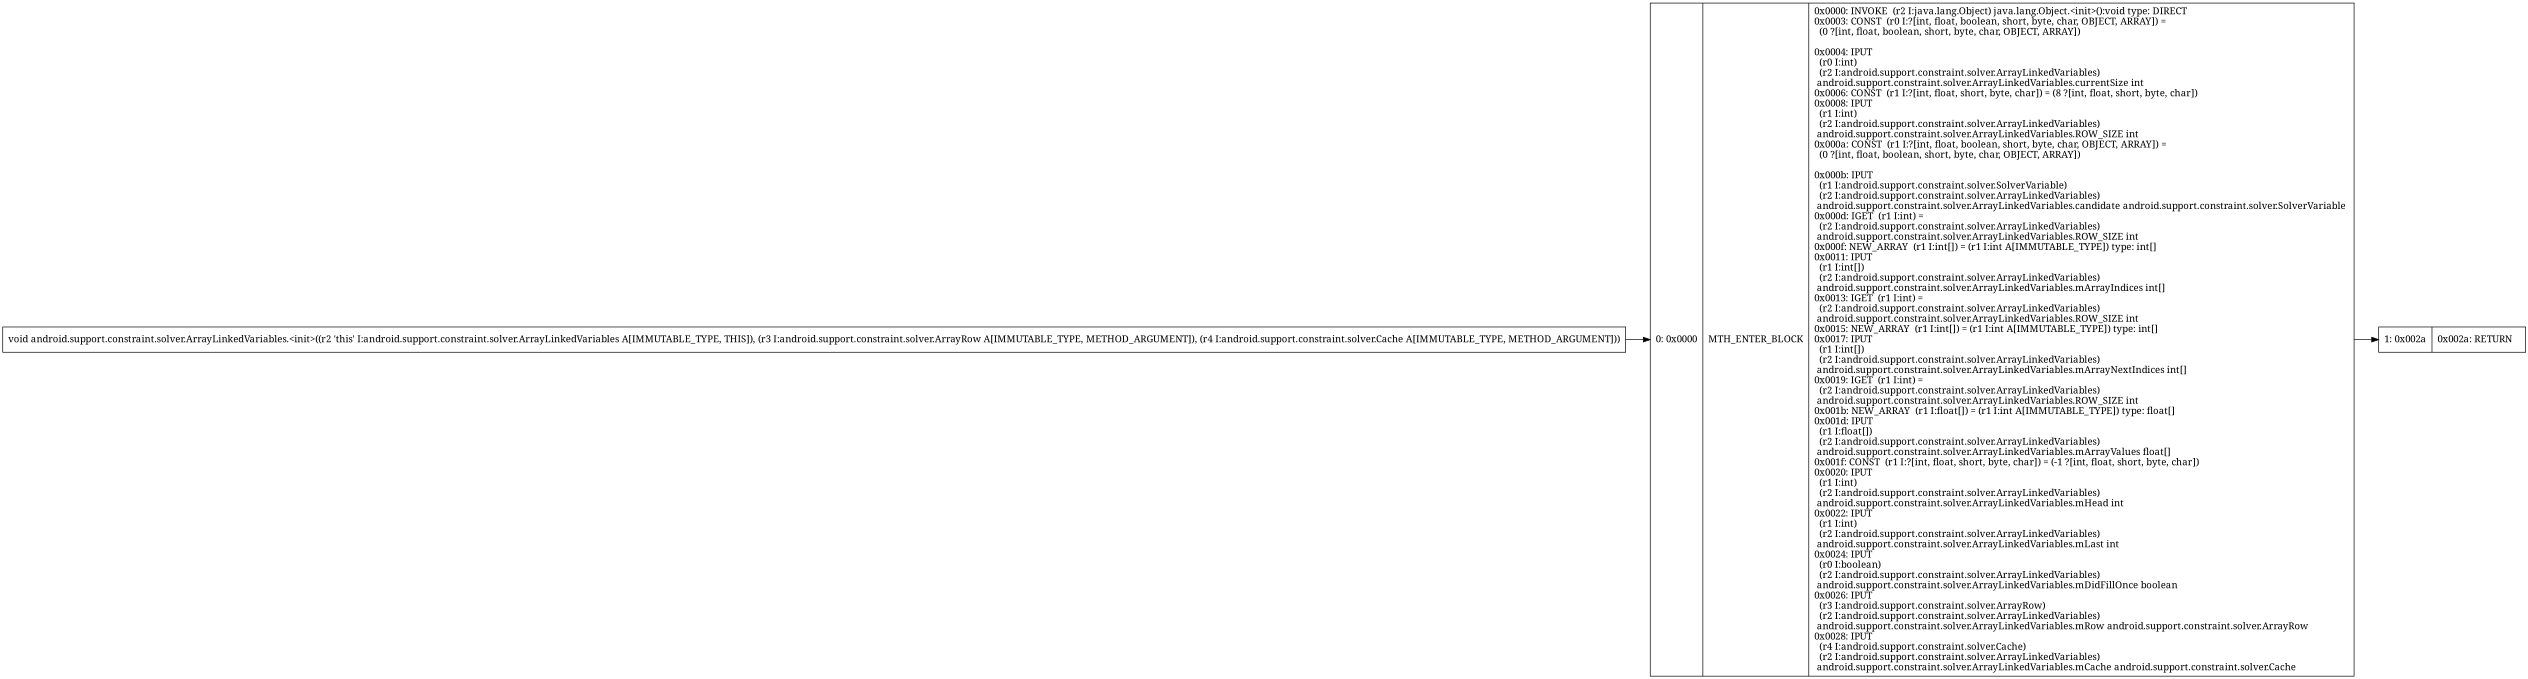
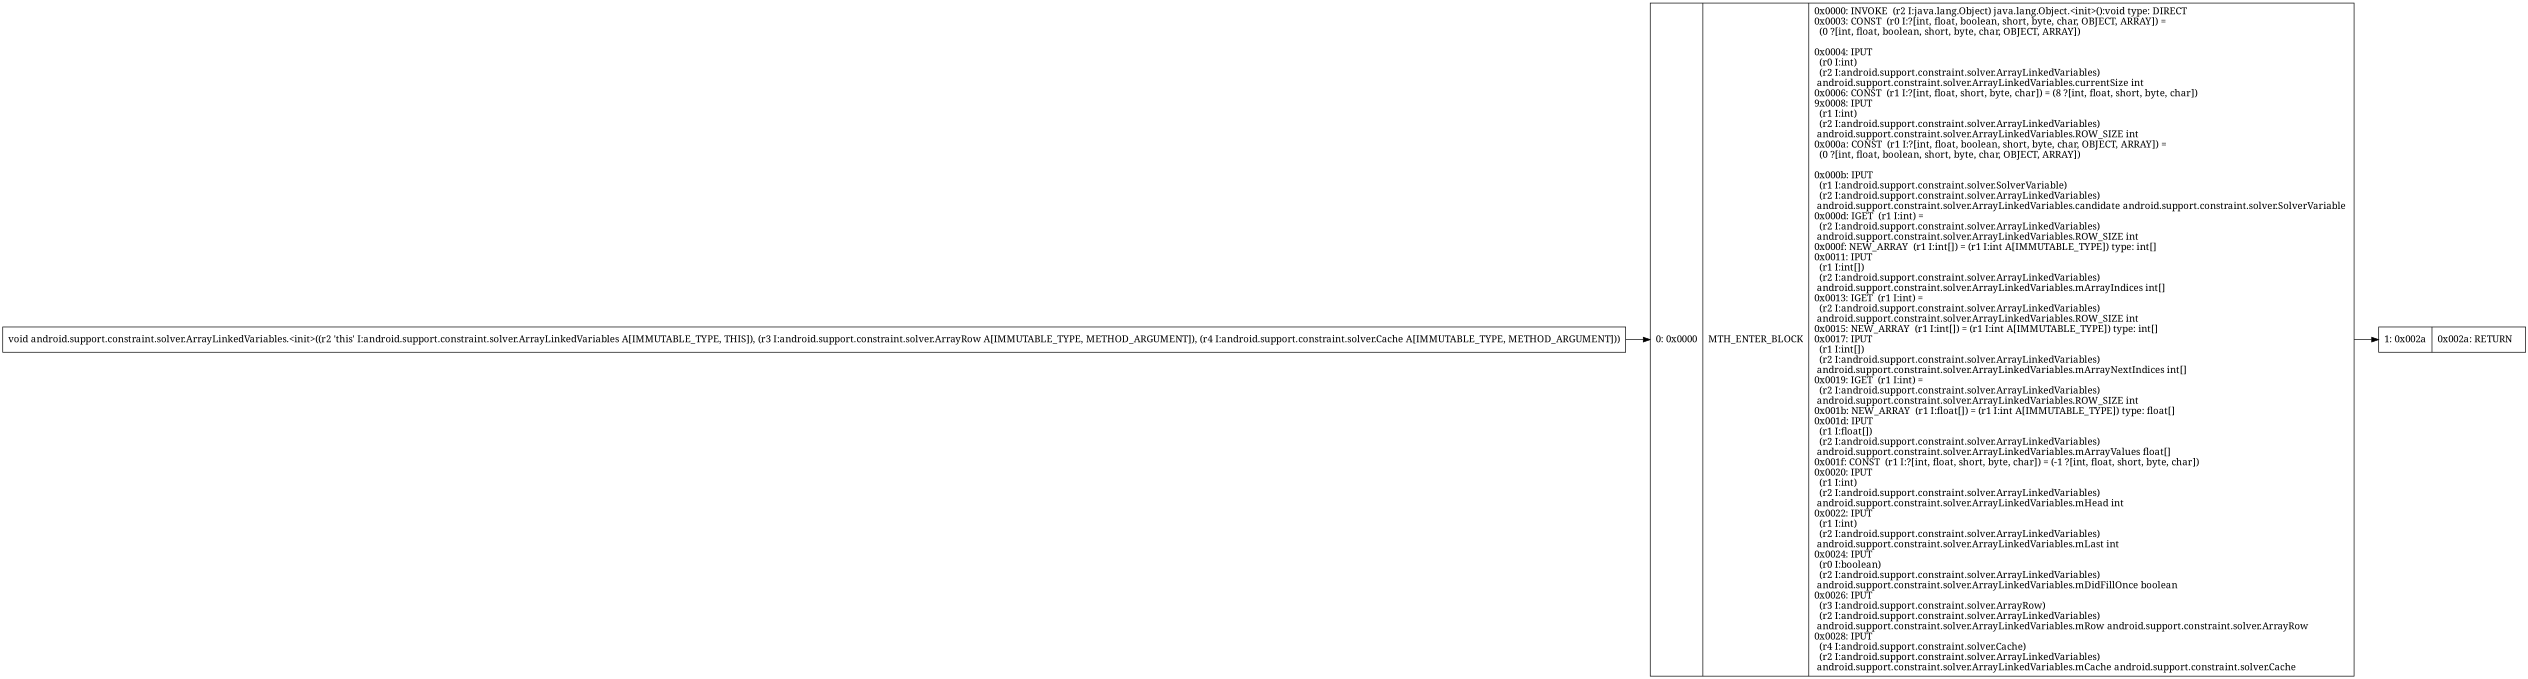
  digraph {
    rankdir=LR
    fontname="Noto Serif"
    node [shape=record fontname="Noto Serif"]
    edge [fontname="Noto Serif"]
-   n1 [label="{0\:\ 0x0000|MTH_ENTER_BLOCK\l|0x0000: INVOKE  (r2 I:java.lang.Object) java.lang.Object.\<init\>():void type: DIRECT \l0x0003: CONST  (r0 I:?[int, float, boolean, short, byte, char, OBJECT, ARRAY]) = \l  (0 ?[int, float, boolean, short, byte, char, OBJECT, ARRAY])\l \l0x0004: IPUT  \l  (r0 I:int)\l  (r2 I:android.support.constraint.solver.ArrayLinkedVariables)\l android.support.constraint.solver.ArrayLinkedVariables.currentSize int \l0x0006: CONST  (r1 I:?[int, float, short, byte, char]) = (8 ?[int, float, short, byte, char]) \l0x0008: IPUT  \l  (r1 I:int)\l  (r2 I:android.support.constraint.solver.ArrayLinkedVariables)\l android.support.constraint.solver.ArrayLinkedVariables.ROW_SIZE int \l0x000a: CONST  (r1 I:?[int, float, boolean, short, byte, char, OBJECT, ARRAY]) = \l  (0 ?[int, float, boolean, short, byte, char, OBJECT, ARRAY])\l \l0x000b: IPUT  \l  (r1 I:android.support.constraint.solver.SolverVariable)\l  (r2 I:android.support.constraint.solver.ArrayLinkedVariables)\l android.support.constraint.solver.ArrayLinkedVariables.candidate android.support.constraint.solver.SolverVariable \l0x000d: IGET  (r1 I:int) = \l  (r2 I:android.support.constraint.solver.ArrayLinkedVariables)\l android.support.constraint.solver.ArrayLinkedVariables.ROW_SIZE int \l0x000f: NEW_ARRAY  (r1 I:int[]) = (r1 I:int A[IMMUTABLE_TYPE]) type: int[] \l0x0011: IPUT  \l  (r1 I:int[])\l  (r2 I:android.support.constraint.solver.ArrayLinkedVariables)\l android.support.constraint.solver.ArrayLinkedVariables.mArrayIndices int[] \l0x0013: IGET  (r1 I:int) = \l  (r2 I:android.support.constraint.solver.ArrayLinkedVariables)\l android.support.constraint.solver.ArrayLinkedVariables.ROW_SIZE int \l0x0015: NEW_ARRAY  (r1 I:int[]) = (r1 I:int A[IMMUTABLE_TYPE]) type: int[] \l0x0017: IPUT  \l  (r1 I:int[])\l  (r2 I:android.support.constraint.solver.ArrayLinkedVariables)\l android.support.constraint.solver.ArrayLinkedVariables.mArrayNextIndices int[] \l0x0019: IGET  (r1 I:int) = \l  (r2 I:android.support.constraint.solver.ArrayLinkedVariables)\l android.support.constraint.solver.ArrayLinkedVariables.ROW_SIZE int \l0x001b: NEW_ARRAY  (r1 I:float[]) = (r1 I:int A[IMMUTABLE_TYPE]) type: float[] \l0x001d: IPUT  \l  (r1 I:float[])\l  (r2 I:android.support.constraint.solver.ArrayLinkedVariables)\l android.support.constraint.solver.ArrayLinkedVariables.mArrayValues float[] \l0x001f: CONST  (r1 I:?[int, float, short, byte, char]) = (\-1 ?[int, float, short, byte, char]) \l0x0020: IPUT  \l  (r1 I:int)\l  (r2 I:android.support.constraint.solver.ArrayLinkedVariables)\l android.support.constraint.solver.ArrayLinkedVariables.mHead int \l0x0022: IPUT  \l  (r1 I:int)\l  (r2 I:android.support.constraint.solver.ArrayLinkedVariables)\l android.support.constraint.solver.ArrayLinkedVariables.mLast int \l0x0024: IPUT  \l  (r0 I:boolean)\l  (r2 I:android.support.constraint.solver.ArrayLinkedVariables)\l android.support.constraint.solver.ArrayLinkedVariables.mDidFillOnce boolean \l0x0026: IPUT  \l  (r3 I:android.support.constraint.solver.ArrayRow)\l  (r2 I:android.support.constraint.solver.ArrayLinkedVariables)\l android.support.constraint.solver.ArrayLinkedVariables.mRow android.support.constraint.solver.ArrayRow \l0x0028: IPUT  \l  (r4 I:android.support.constraint.solver.Cache)\l  (r2 I:android.support.constraint.solver.ArrayLinkedVariables)\l android.support.constraint.solver.ArrayLinkedVariables.mCache android.support.constraint.solver.Cache \l}"]
+   n1 [label="{0\:\ 0x0000|MTH_ENTER_BLOCK\l|0x0000: INVOKE  (r2 I:java.lang.Object) java.lang.Object.\<init\>():void type: DIRECT \l0x0003: CONST  (r0 I:?[int, float, boolean, short, byte, char, OBJECT, ARRAY]) = \l  (0 ?[int, float, boolean, short, byte, char, OBJECT, ARRAY])\l \l0x0004: IPUT  \l  (r0 I:int)\l  (r2 I:android.support.constraint.solver.ArrayLinkedVariables)\l android.support.constraint.solver.ArrayLinkedVariables.currentSize int \l0x0006: CONST  (r1 I:?[int, float, short, byte, char]) = (8 ?[int, float, short, byte, char]) \l9x0008: IPUT  \l  (r1 I:int)\l  (r2 I:android.support.constraint.solver.ArrayLinkedVariables)\l android.support.constraint.solver.ArrayLinkedVariables.ROW_SIZE int \l0x000a: CONST  (r1 I:?[int, float, boolean, short, byte, char, OBJECT, ARRAY]) = \l  (0 ?[int, float, boolean, short, byte, char, OBJECT, ARRAY])\l \l0x000b: IPUT  \l  (r1 I:android.support.constraint.solver.SolverVariable)\l  (r2 I:android.support.constraint.solver.ArrayLinkedVariables)\l android.support.constraint.solver.ArrayLinkedVariables.candidate android.support.constraint.solver.SolverVariable \l0x000d: IGET  (r1 I:int) = \l  (r2 I:android.support.constraint.solver.ArrayLinkedVariables)\l android.support.constraint.solver.ArrayLinkedVariables.ROW_SIZE int \l0x000f: NEW_ARRAY  (r1 I:int[]) = (r1 I:int A[IMMUTABLE_TYPE]) type: int[] \l0x0011: IPUT  \l  (r1 I:int[])\l  (r2 I:android.support.constraint.solver.ArrayLinkedVariables)\l android.support.constraint.solver.ArrayLinkedVariables.mArrayIndices int[] \l0x0013: IGET  (r1 I:int) = \l  (r2 I:android.support.constraint.solver.ArrayLinkedVariables)\l android.support.constraint.solver.ArrayLinkedVariables.ROW_SIZE int \l0x0015: NEW_ARRAY  (r1 I:int[]) = (r1 I:int A[IMMUTABLE_TYPE]) type: int[] \l0x0017: IPUT  \l  (r1 I:int[])\l  (r2 I:android.support.constraint.solver.ArrayLinkedVariables)\l android.support.constraint.solver.ArrayLinkedVariables.mArrayNextIndices int[] \l0x0019: IGET  (r1 I:int) = \l  (r2 I:android.support.constraint.solver.ArrayLinkedVariables)\l android.support.constraint.solver.ArrayLinkedVariables.ROW_SIZE int \l0x001b: NEW_ARRAY  (r1 I:float[]) = (r1 I:int A[IMMUTABLE_TYPE]) type: float[] \l0x001d: IPUT  \l  (r1 I:float[])\l  (r2 I:android.support.constraint.solver.ArrayLinkedVariables)\l android.support.constraint.solver.ArrayLinkedVariables.mArrayValues float[] \l0x001f: CONST  (r1 I:?[int, float, short, byte, char]) = (\-1 ?[int, float, short, byte, char]) \l0x0020: IPUT  \l  (r1 I:int)\l  (r2 I:android.support.constraint.solver.ArrayLinkedVariables)\l android.support.constraint.solver.ArrayLinkedVariables.mHead int \l0x0022: IPUT  \l  (r1 I:int)\l  (r2 I:android.support.constraint.solver.ArrayLinkedVariables)\l android.support.constraint.solver.ArrayLinkedVariables.mLast int \l0x0024: IPUT  \l  (r0 I:boolean)\l  (r2 I:android.support.constraint.solver.ArrayLinkedVariables)\l android.support.constraint.solver.ArrayLinkedVariables.mDidFillOnce boolean \l0x0026: IPUT  \l  (r3 I:android.support.constraint.solver.ArrayRow)\l  (r2 I:android.support.constraint.solver.ArrayLinkedVariables)\l android.support.constraint.solver.ArrayLinkedVariables.mRow android.support.constraint.solver.ArrayRow \l0x0028: IPUT  \l  (r4 I:android.support.constraint.solver.Cache)\l  (r2 I:android.support.constraint.solver.ArrayLinkedVariables)\l android.support.constraint.solver.ArrayLinkedVariables.mCache android.support.constraint.solver.Cache \l}"]
    n2 [label="{1\:\ 0x002a|0x002a: RETURN   \l}"]
    n3 [label="{void android.support.constraint.solver.ArrayLinkedVariables.\<init\>((r2 'this' I:android.support.constraint.solver.ArrayLinkedVariables A[IMMUTABLE_TYPE, THIS]), (r3 I:android.support.constraint.solver.ArrayRow A[IMMUTABLE_TYPE, METHOD_ARGUMENT]), (r4 I:android.support.constraint.solver.Cache A[IMMUTABLE_TYPE, METHOD_ARGUMENT])) }"]
    n1 -> n2
    n3 -> n1
  }
